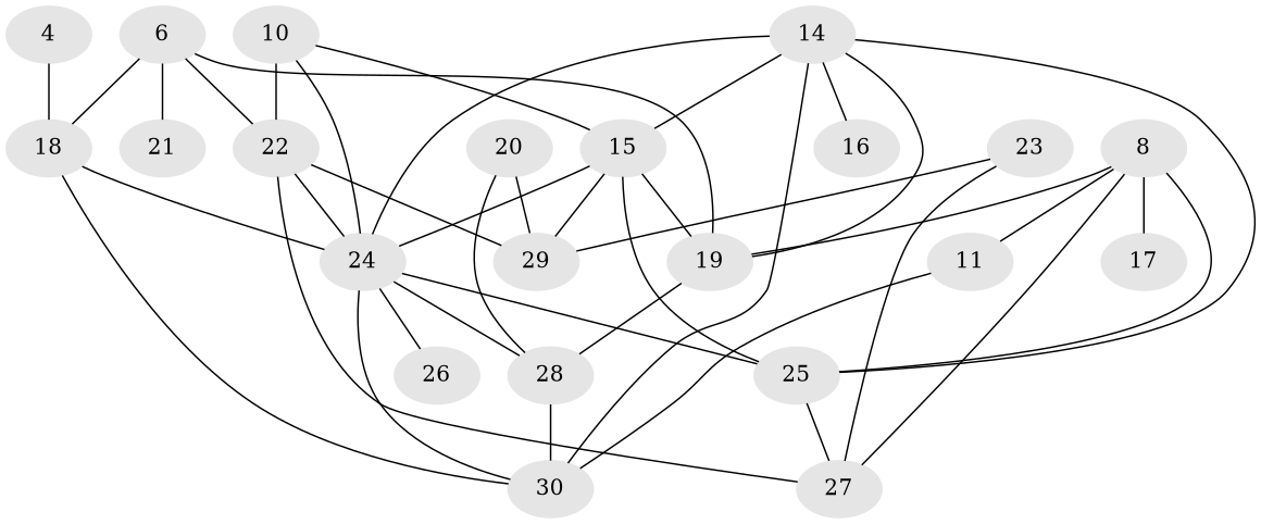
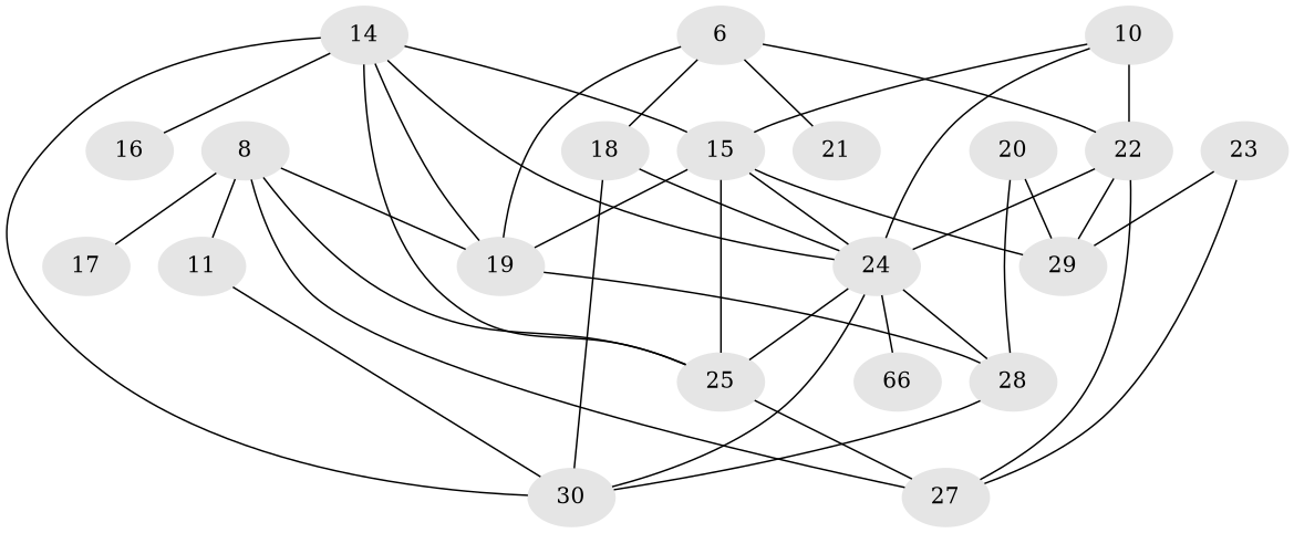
  graph {
    node [color=gray90 style=filled]
    edge [weight=1.0]
-   4
    18
    24
    30
    6
    19
    21
    22
    28
    27
    29
    8
    11
    17
    25
    15
    10
-   26
+   26 [label=66]
    14
    16
    20
    23
-   4 -- 18
    18 -- 24
    18 -- 30 [weight=2.0]
    24 -- 30
    24 -- 28
    24 -- 25
    24 -- 26
    6 -- 18
    6 -- 19
    6 -- 21
    6 -- 22
    19 -- 28 [weight=2.0]
    22 -- 24 [weight=2.0]
    22 -- 27
    22 -- 29
    28 -- 30 [weight=2.0]
    8 -- 19
    8 -- 27
    8 -- 11 [weight=2.0]
    8 -- 17
    8 -- 25
    11 -- 30
    25 -- 27
    15 -- 24
    15 -- 19
    15 -- 29
    15 -- 25 [weight=2.0]
    10 -- 24
    10 -- 22 [weight=3.0]
    10 -- 15
    14 -- 24
    14 -- 30
    14 -- 19
    14 -- 25
    14 -- 15
    14 -- 16
    20 -- 28
    20 -- 29
    23 -- 27
    23 -- 29
  }
